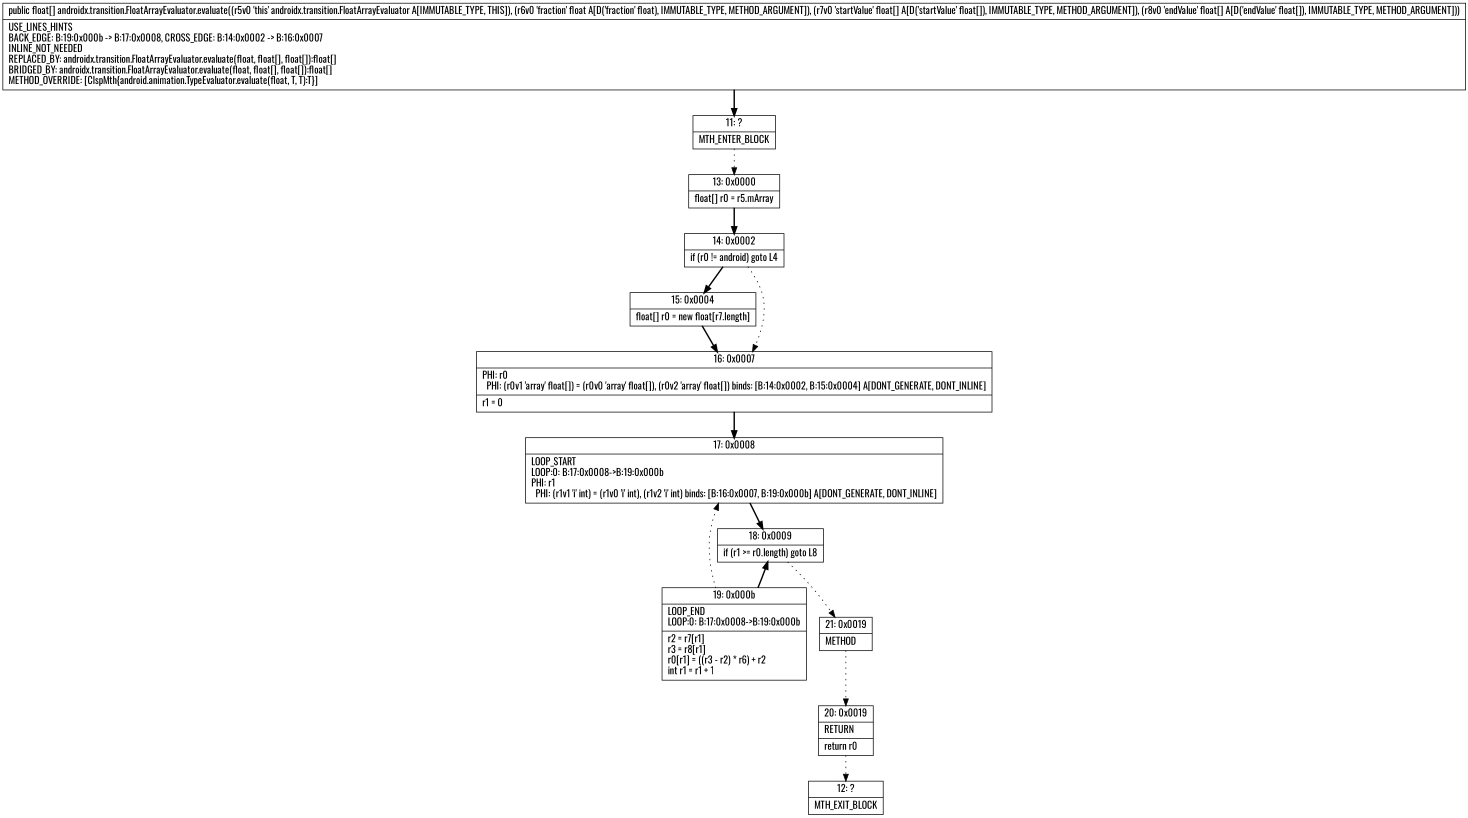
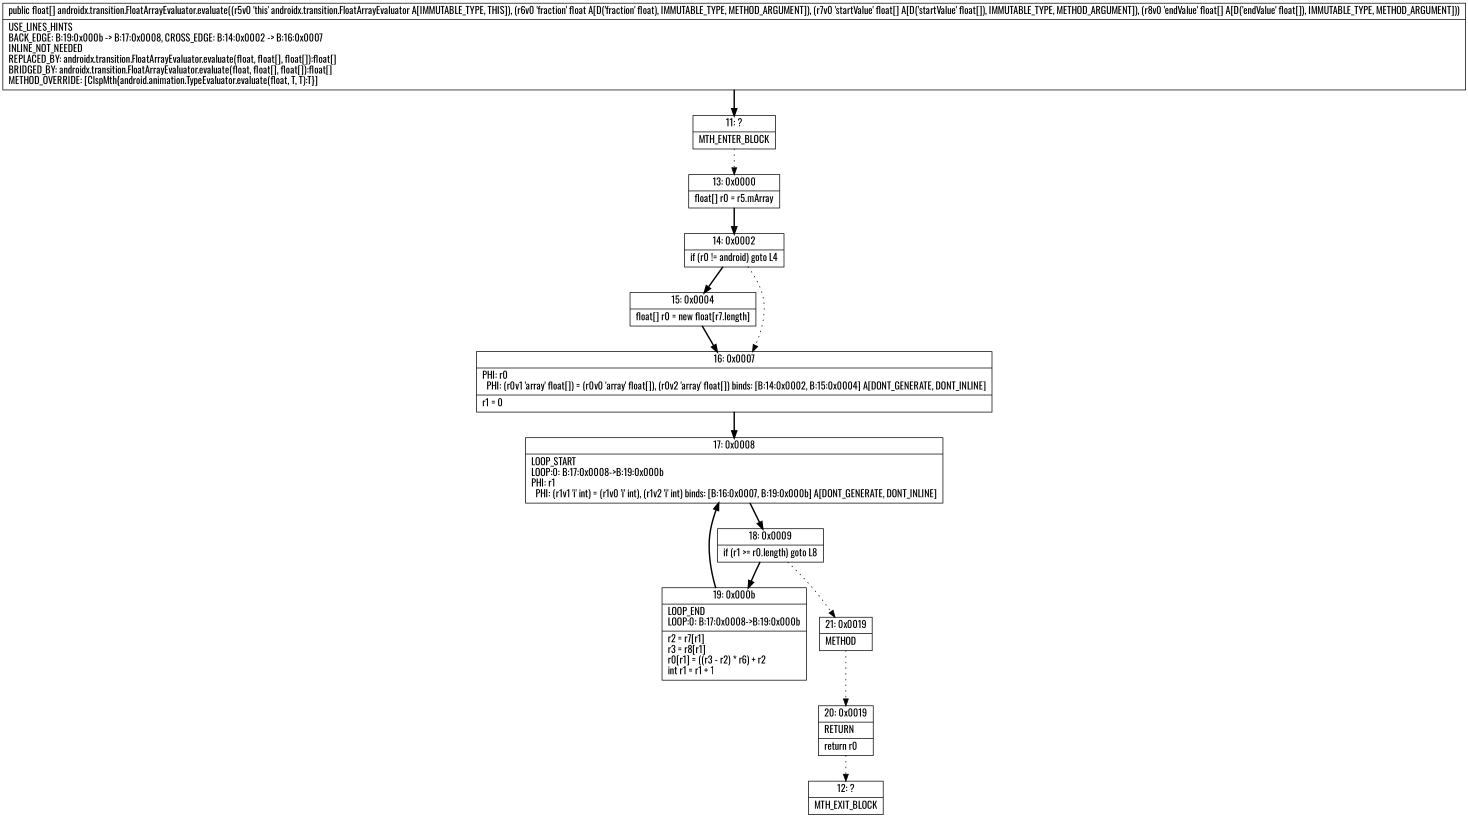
  digraph {
    fontname=Oswald
    node [fontname=Oswald shape=record]
    edge [fontname=Oswald style=bold]
    n1 [label="{11\:\ ?|MTH_ENTER_BLOCK\l}"]
    n2 [label="{13\:\ 0x0000|float[] r0 = r5.mArray\l}"]
    n3 [label="{14\:\ 0x0002|if (r0 != android) goto L4\l}"]
    n4 [label="{15\:\ 0x0004|float[] r0 = new float[r7.length]\l}"]
    n5 [label="{16\:\ 0x0007|PHI: r0 \l  PHI: (r0v1 'array' float[]) = (r0v0 'array' float[]), (r0v2 'array' float[]) binds: [B:14:0x0002, B:15:0x0004] A[DONT_GENERATE, DONT_INLINE]\l|r1 = 0\l}"]
    n6 [label="{17\:\ 0x0008|LOOP_START\lLOOP:0: B:17:0x0008\-\>B:19:0x000b\lPHI: r1 \l  PHI: (r1v1 'i' int) = (r1v0 'i' int), (r1v2 'i' int) binds: [B:16:0x0007, B:19:0x000b] A[DONT_GENERATE, DONT_INLINE]\l}"]
    n7 [label="{18\:\ 0x0009|if (r1 \>= r0.length) goto L8\l}"]
    n8 [label="{19\:\ 0x000b|LOOP_END\lLOOP:0: B:17:0x0008\-\>B:19:0x000b\l|r2 = r7[r1]\lr3 = r8[r1]\lr0[r1] = ((r3 \- r2) * r6) + r2\lint r1 = r1 + 1\l}"]
    n9 [label="{21\:\ 0x0019|METHOD\l}"]
    n10 [label="{20\:\ 0x0019|RETURN\l|return r0\l}"]
    n11 [label="{12\:\ ?|MTH_EXIT_BLOCK\l}"]
    n12 [label="{public float[] androidx.transition.FloatArrayEvaluator.evaluate((r5v0 'this' androidx.transition.FloatArrayEvaluator A[IMMUTABLE_TYPE, THIS]), (r6v0 'fraction' float A[D('fraction' float), IMMUTABLE_TYPE, METHOD_ARGUMENT]), (r7v0 'startValue' float[] A[D('startValue' float[]), IMMUTABLE_TYPE, METHOD_ARGUMENT]), (r8v0 'endValue' float[] A[D('endValue' float[]), IMMUTABLE_TYPE, METHOD_ARGUMENT]))  | USE_LINES_HINTS\lBACK_EDGE: B:19:0x000b \-\> B:17:0x0008, CROSS_EDGE: B:14:0x0002 \-\> B:16:0x0007\lINLINE_NOT_NEEDED\lREPLACED_BY: androidx.transition.FloatArrayEvaluator.evaluate(float, float[], float[]):float[]\lBRIDGED_BY: androidx.transition.FloatArrayEvaluator.evaluate(float, float[], float[]):float[]\lMETHOD_OVERRIDE: [ClspMth\{android.animation.TypeEvaluator.evaluate(float, T, T):T\}]\l}"]
    n1 -> n2 [style=dotted]
    n2 -> n3
    n3 -> n4
    n3 -> n5 [style=dotted]
    n4 -> n5
    n5 -> n6
    n6 -> n7
-   n8 -> n7
+   n7 -> n8
    n7 -> n9 [style=dotted]
-   n8 -> n6 [style=dotted]
+   n8 -> n6
    n9 -> n10 [style=dotted]
    n10 -> n11 [style=dotted]
    n12 -> n1
  }
